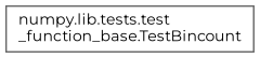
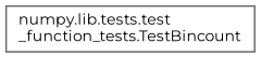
  digraph {
    rankdir=LR
    fontname=Montserrat
-   n1 [color=grey40 fillcolor=white fontname=Montserrat fontsize=10 height=0.2 label="numpy.lib.tests.test\l_function_base.TestBincount" shape=box style=filled width=0.4]
+   n1 [color=grey40 fillcolor=white fontname=Montserrat fontsize=10 height=0.2 label="numpy.lib.tests.test\l_function_tests.TestBincount" shape=box style=filled width=0.4]
  }
